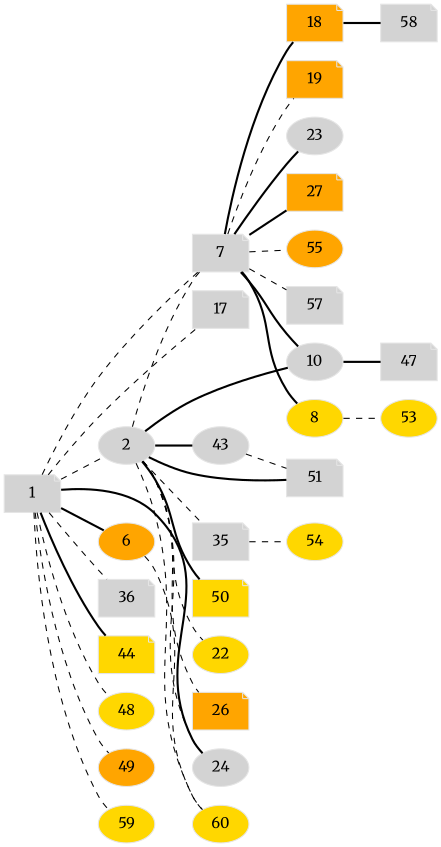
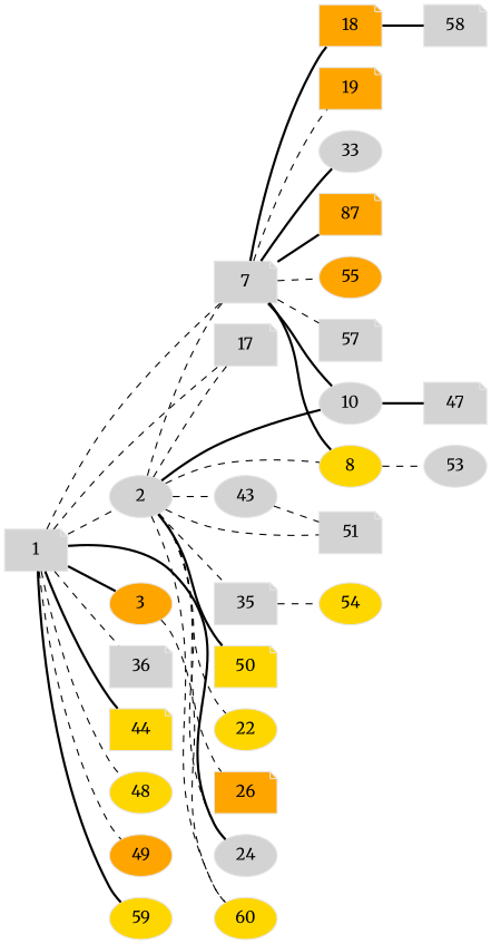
  graph {
    fontname=Merriweather
    rankdir=LR
    node [color=gray90 fillcolor=lightgrey fontname=Merriweather shape=note style=filled]
    edge [fontname=Merriweather style=dashed]
    1 [super="+45+3+21+4"]
    2 [shape=ellipse super="+11+9"]
-   6 [fillcolor=orange shape=ellipse super="+46"]
+   6 [fillcolor=orange shape=ellipse super="+46" label=3]
    7 [super="+13+12"]
    17
    24 [shape=ellipse super="+39+25"]
    36
    44 [fillcolor=gold]
    48 [fillcolor=gold shape=ellipse super="+56"]
    49 [fillcolor=orange shape=ellipse]
    59 [fillcolor=gold shape=ellipse]
    8 [fillcolor=gold shape=ellipse]
    10 [shape=ellipse]
    n14 [fillcolor=gold label=60 shape=ellipse super="+32"]
    22 [fillcolor=gold shape=ellipse super="+31"]
    26 [fillcolor=orange]
    35
    43 [shape=ellipse]
    50 [fillcolor=gold]
    51
    18 [fillcolor=orange super="+34"]
    19 [fillcolor=orange]
-   23 [shape=ellipse]
-   27 [fillcolor=orange super="+61"]
+   23 [shape=ellipse label=33]
+   27 [fillcolor=orange super="+61" label=87]
    55 [fillcolor=orange shape=ellipse]
    57
-   53 [fillcolor=gold shape=ellipse]
+   53 [shape=ellipse]
    47
    54 [fillcolor=gold shape=ellipse super="+62"]
    58
    1 -- 2 [weight=4]
    1 -- 6 [style=bold weight=2]
    1 -- 7 [weight=3]
    1 -- 17
    1 -- 24 [style=bold]
    1 -- 36 [weight=2]
    1 -- 44 [style=bold]
    1 -- 48
    1 -- 49
-   1 -- 59
+   1 -- 59 [style=bold]
    2 -- 7 [weight=2]
+   2 -- 17
    2 -- 24
+   2 -- 8
    2 -- 10 [style=bold]
    2 -- n14
    2 -- 22
    2 -- 26
    2 -- 35
-   2 -- 43 [style=bold]
+   2 -- 43
    2 -- 50 [style=bold]
-   2 -- 51 [style=bold]
+   2 -- 51
    6 -- n14
    7 -- 8 [style=bold]
    7 -- 10 [style=bold]
    7 -- 18 [style=bold]
    7 -- 19
    7 -- 23 [style=bold]
    7 -- 27 [style=bold]
    7 -- 55
    7 -- 57
    8 -- 53
    10 -- 47 [style=bold]
    35 -- 54
    43 -- 51
    18 -- 58 [style=bold]
  }
